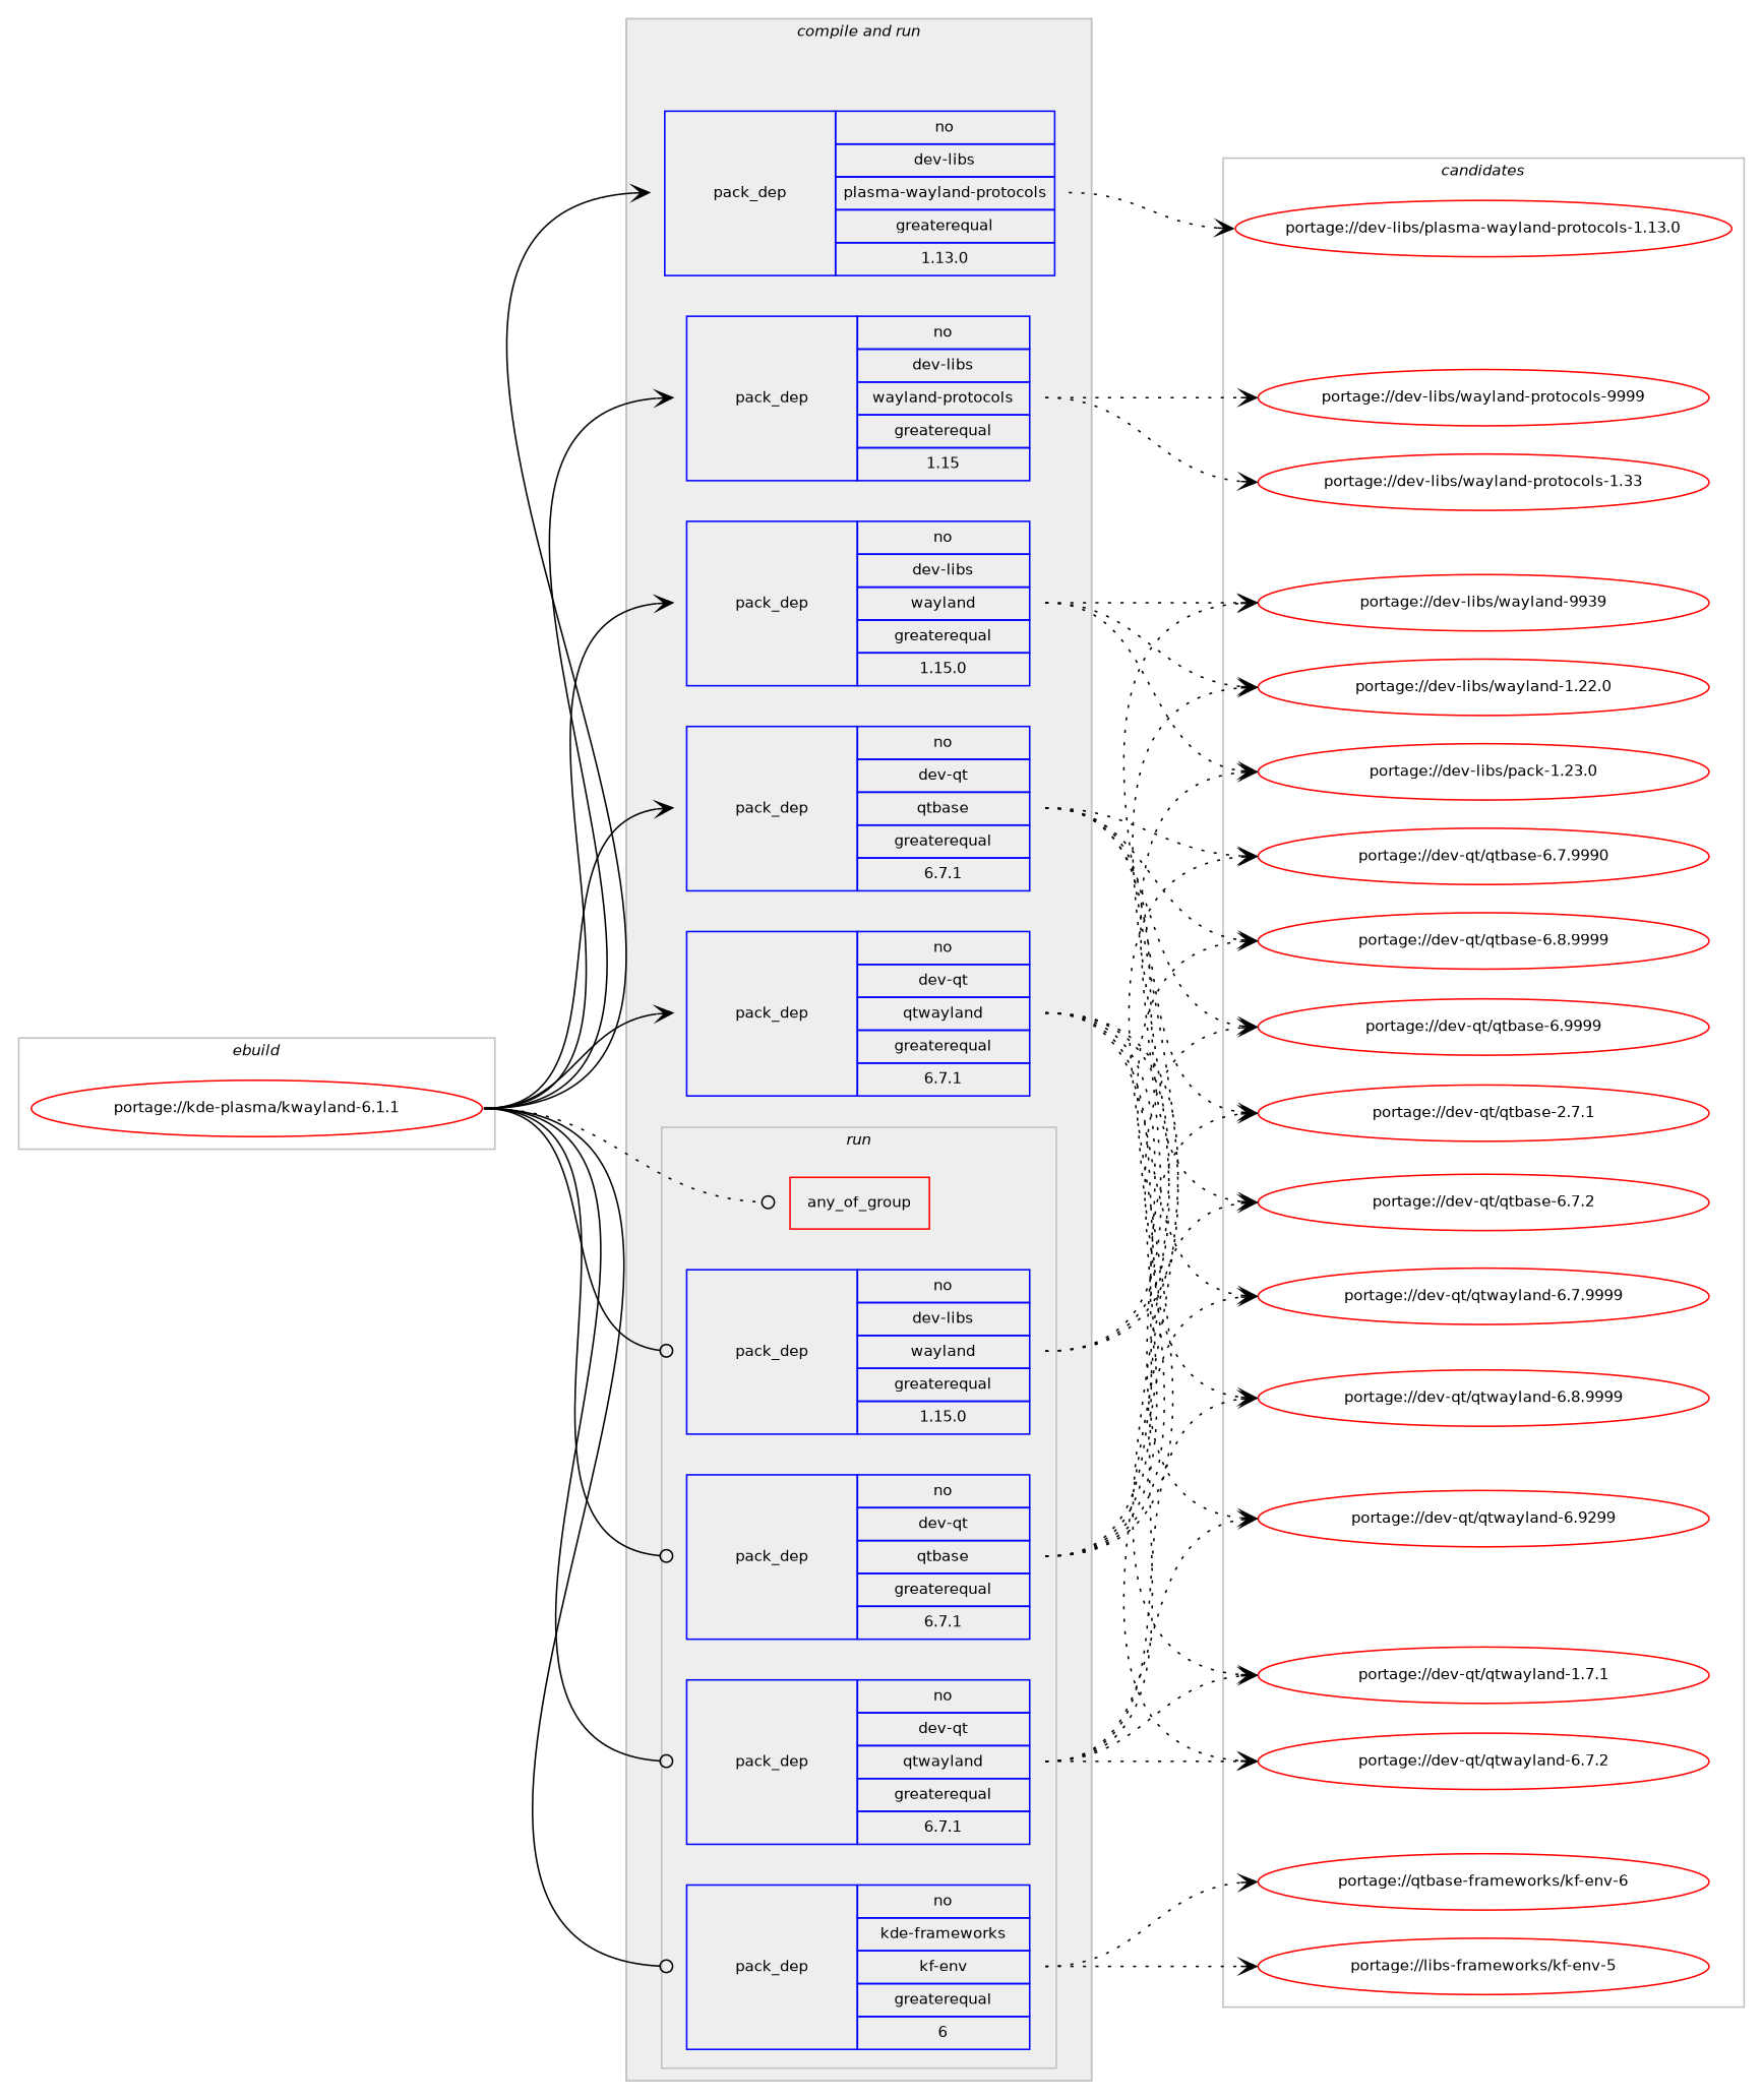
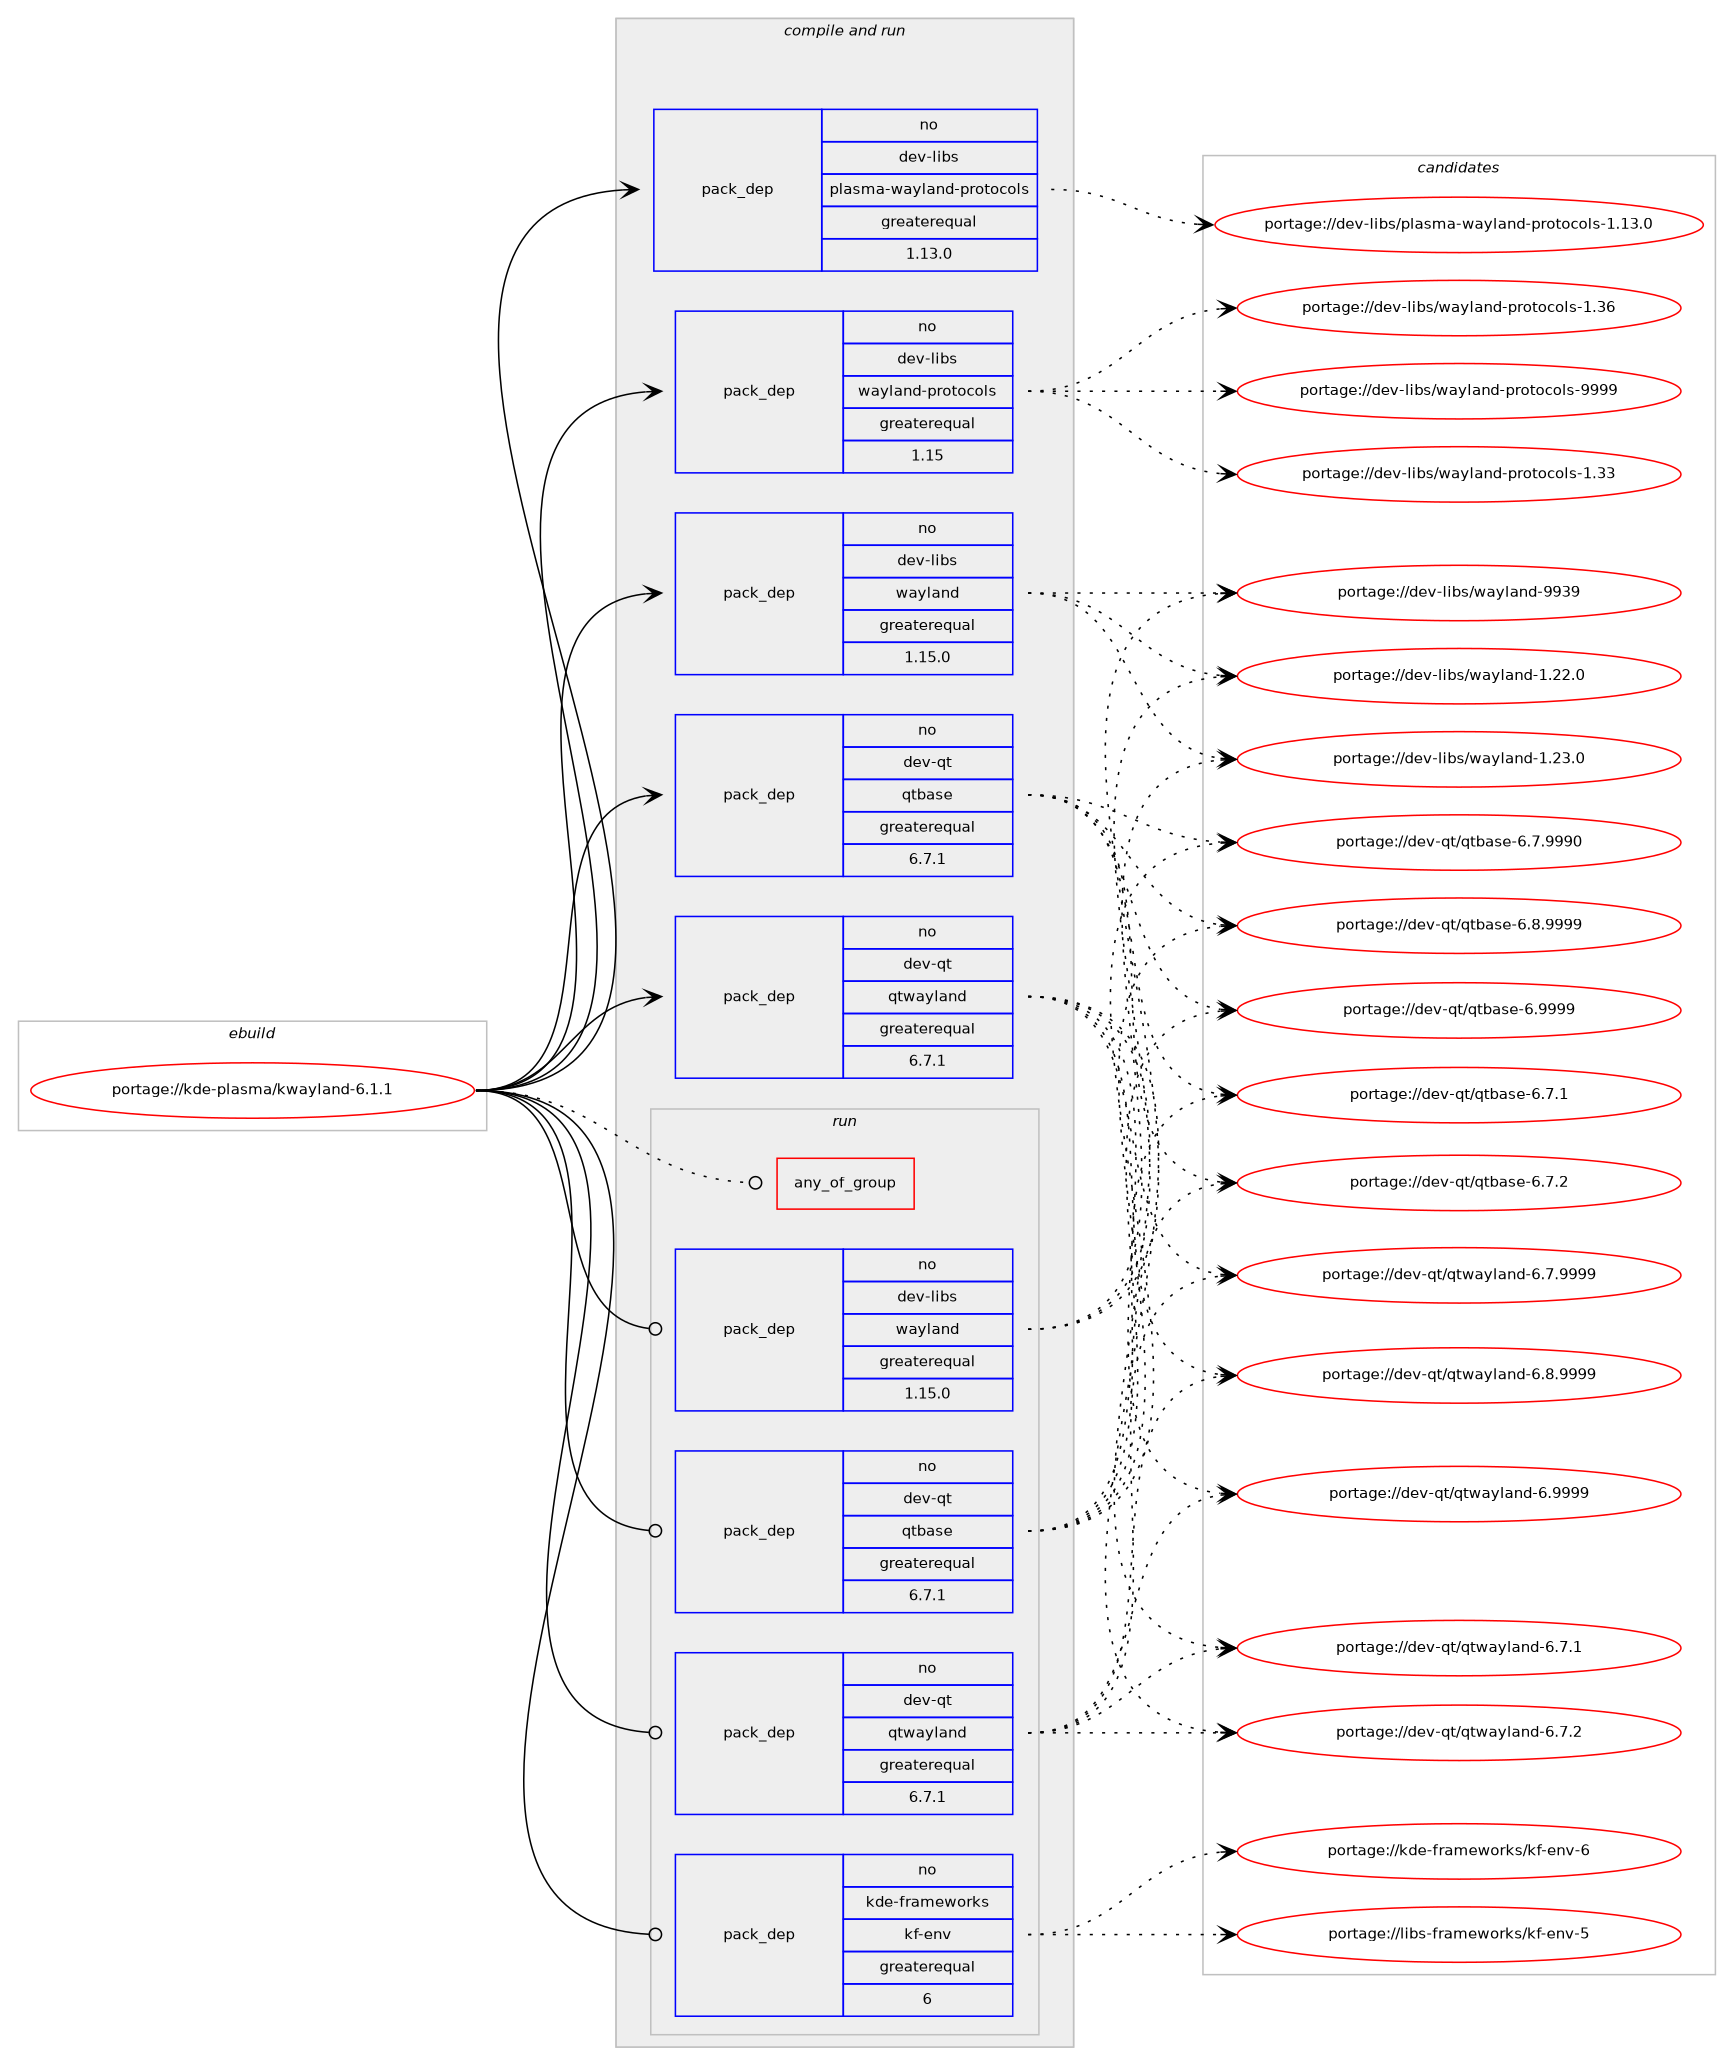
  digraph {
    compound=true
    concentrate=true
    fontname=Helvetica
    fontsize=10
    newrank=true
    rankdir=LR
    ranksep=1.5
    node [color=red fontname=Helvetica fontsize=10]
    edge [arrowhead=vee headport=w style=dotted tailport=e weight=100]
    n1 [label="portage://kde-plasma/kwayland-6.1.1" width=4]
    n2 [color=blue label=<<TABLE BORDER="0" CELLBORDER="1" CELLSPACING="0" CELLPADDING="4" WIDTH="220"><TR><TD ROWSPAN="6" CELLPADDING="30">pack_dep</TD></TR><TR><TD WIDTH="110">no</TD></TR><TR><TD>dev-libs</TD></TR><TR><TD>plasma-wayland-protocols</TD></TR><TR><TD>greaterequal</TD></TR><TR><TD>1.13.0</TD></TR></TABLE>> shape=none]
    n3 [color=blue label=<<TABLE BORDER="0" CELLBORDER="1" CELLSPACING="0" CELLPADDING="4" WIDTH="220"><TR><TD ROWSPAN="6" CELLPADDING="30">pack_dep</TD></TR><TR><TD WIDTH="110">no</TD></TR><TR><TD>dev-libs</TD></TR><TR><TD>wayland</TD></TR><TR><TD>greaterequal</TD></TR><TR><TD>1.15.0</TD></TR></TABLE>> shape=none]
    n4 [color=blue label=<<TABLE BORDER="0" CELLBORDER="1" CELLSPACING="0" CELLPADDING="4" WIDTH="220"><TR><TD ROWSPAN="6" CELLPADDING="30">pack_dep</TD></TR><TR><TD WIDTH="110">no</TD></TR><TR><TD>dev-libs</TD></TR><TR><TD>wayland-protocols</TD></TR><TR><TD>greaterequal</TD></TR><TR><TD>1.15</TD></TR></TABLE>> shape=none]
    n5 [color=blue label=<<TABLE BORDER="0" CELLBORDER="1" CELLSPACING="0" CELLPADDING="4" WIDTH="220"><TR><TD ROWSPAN="6" CELLPADDING="30">pack_dep</TD></TR><TR><TD WIDTH="110">no</TD></TR><TR><TD>dev-qt</TD></TR><TR><TD>qtbase</TD></TR><TR><TD>greaterequal</TD></TR><TR><TD>6.7.1</TD></TR></TABLE>> shape=none]
    n6 [color=blue label=<<TABLE BORDER="0" CELLBORDER="1" CELLSPACING="0" CELLPADDING="4" WIDTH="220"><TR><TD ROWSPAN="6" CELLPADDING="30">pack_dep</TD></TR><TR><TD WIDTH="110">no</TD></TR><TR><TD>dev-qt</TD></TR><TR><TD>qtwayland</TD></TR><TR><TD>greaterequal</TD></TR><TR><TD>6.7.1</TD></TR></TABLE>> shape=none]
    n7 [label=<<TABLE BORDER="0" CELLBORDER="1" CELLSPACING="0" CELLPADDING="4"><TR><TD CELLPADDING="10">any_of_group</TD></TR></TABLE>> shape=none]
    n8 [color=blue label=<<TABLE BORDER="0" CELLBORDER="1" CELLSPACING="0" CELLPADDING="4" WIDTH="220"><TR><TD ROWSPAN="6" CELLPADDING="30">pack_dep</TD></TR><TR><TD WIDTH="110">no</TD></TR><TR><TD>dev-libs</TD></TR><TR><TD>wayland</TD></TR><TR><TD>greaterequal</TD></TR><TR><TD>1.15.0</TD></TR></TABLE>> shape=none]
    n9 [color=blue label=<<TABLE BORDER="0" CELLBORDER="1" CELLSPACING="0" CELLPADDING="4" WIDTH="220"><TR><TD ROWSPAN="6" CELLPADDING="30">pack_dep</TD></TR><TR><TD WIDTH="110">no</TD></TR><TR><TD>dev-qt</TD></TR><TR><TD>qtbase</TD></TR><TR><TD>greaterequal</TD></TR><TR><TD>6.7.1</TD></TR></TABLE>> shape=none]
    n10 [color=blue label=<<TABLE BORDER="0" CELLBORDER="1" CELLSPACING="0" CELLPADDING="4" WIDTH="220"><TR><TD ROWSPAN="6" CELLPADDING="30">pack_dep</TD></TR><TR><TD WIDTH="110">no</TD></TR><TR><TD>dev-qt</TD></TR><TR><TD>qtwayland</TD></TR><TR><TD>greaterequal</TD></TR><TR><TD>6.7.1</TD></TR></TABLE>> shape=none]
    n11 [color=blue label=<<TABLE BORDER="0" CELLBORDER="1" CELLSPACING="0" CELLPADDING="4" WIDTH="220"><TR><TD ROWSPAN="6" CELLPADDING="30">pack_dep</TD></TR><TR><TD WIDTH="110">no</TD></TR><TR><TD>kde-frameworks</TD></TR><TR><TD>kf-env</TD></TR><TR><TD>greaterequal</TD></TR><TR><TD>6</TD></TR></TABLE>> shape=none]
    n12 [label="portage://dev-libs/plasma-wayland-protocols-1.13.0" width=4]
    n13 [label="portage://dev-libs/wayland-1.22.0" width=4]
-   n14 [label="portage://dev-libs/pack-1.23.0" width=4]
+   n14 [label="portage://dev-libs/wayland-1.23.0" width=4]
    n15 [label="portage://dev-libs/wayland-9939" width=4]
    n16 [label="portage://dev-libs/wayland-protocols-1.33" width=4]
+   n17 [label="portage://dev-libs/wayland-protocols-1.36" width=4]
    n18 [label="portage://dev-libs/wayland-protocols-9999" width=4]
-   n19 [label="portage://dev-qt/qtbase-2.7.1" width=4]
+   n19 [label="portage://dev-qt/qtbase-6.7.1" width=4]
    n20 [label="portage://dev-qt/qtbase-6.7.2" width=4]
    n21 [label="portage://dev-qt/qtbase-6.7.9990" width=4]
    n22 [label="portage://dev-qt/qtbase-6.8.9999" width=4]
    n23 [label="portage://dev-qt/qtbase-6.9999" width=4]
-   n24 [label="portage://dev-qt/qtwayland-1.7.1" width=4]
+   n24 [label="portage://dev-qt/qtwayland-6.7.1" width=4]
    n25 [label="portage://dev-qt/qtwayland-6.7.2" width=4]
    n26 [label="portage://dev-qt/qtwayland-6.7.9999" width=4]
    n27 [label="portage://dev-qt/qtwayland-6.8.9999" width=4]
-   n28 [label="portage://dev-qt/qtwayland-6.9299" width=4]
+   n28 [label="portage://dev-qt/qtwayland-6.9999" width=4]
    n29 [label="portage://libs-frameworks/kf-env-5" width=4]
-   n30 [label="portage://qtbase-frameworks/kf-env-6" width=4]
+   n30 [label="portage://kde-frameworks/kf-env-6" width=4]
    subgraph cluster_1 {
      color=gray
      label=<<i>ebuild</i>>
      rank=same
      n1
    }
    subgraph cluster_2 {
      color=gray
      label=<<i>dependencies</i>>
      subgraph cluster_3 {
        color=gray
        fillcolor="#eeeeee"
        label=<<i>compile</i>>
        style=filled
        subgraph sub_4 {
          color=gray
          fillcolor="#eeeeee"
          label=<<i>compile</i>>
          style=filled
          n2
        }
        subgraph sub_5 {
          color=gray
          fillcolor="#eeeeee"
          label=<<i>compile</i>>
          style=filled
          n3
        }
        subgraph sub_6 {
          color=gray
          fillcolor="#eeeeee"
          label=<<i>compile</i>>
          style=filled
          n4
        }
        subgraph sub_7 {
          color=gray
          fillcolor="#eeeeee"
          label=<<i>compile</i>>
          style=filled
          n5
        }
        subgraph sub_8 {
          color=gray
          fillcolor="#eeeeee"
          label=<<i>compile</i>>
          style=filled
          n6
        }
      }
      subgraph cluster_9 {
        color=gray
        fillcolor="#eeeeee"
        label=<<i>compile and run</i>>
        style=filled
      }
      subgraph cluster_10 {
        color=gray
        fillcolor="#eeeeee"
        label=<<i>run</i>>
        style=filled
        subgraph sub_11 {
          color=gray
          fillcolor="#eeeeee"
          label=<<i>run</i>>
          style=filled
          n7
        }
        subgraph sub_12 {
          color=gray
          fillcolor="#eeeeee"
          label=<<i>run</i>>
          style=filled
          n8
        }
        subgraph sub_13 {
          color=gray
          fillcolor="#eeeeee"
          label=<<i>run</i>>
          style=filled
          n9
        }
        subgraph sub_14 {
          color=gray
          fillcolor="#eeeeee"
          label=<<i>run</i>>
          style=filled
          n10
        }
        subgraph sub_15 {
          color=gray
          fillcolor="#eeeeee"
          label=<<i>run</i>>
          style=filled
          n11
        }
      }
    }
    subgraph cluster_16 {
      color=gray
      label=<<i>candidates</i>>
      rank=same
      subgraph sub_17 {
        color=black
        label=<<i>candidates</i>>
        nodesep=1
        rank=same
        n12
      }
      subgraph sub_18 {
        color=black
        label=<<i>candidates</i>>
        nodesep=1
        rank=same
        n13
        n14
        n15
      }
      subgraph sub_19 {
        color=black
        label=<<i>candidates</i>>
        nodesep=1
        rank=same
        n16
+       n17
        n18
      }
      subgraph sub_20 {
        color=black
        label=<<i>candidates</i>>
        nodesep=1
        rank=same
        n19
        n20
        n21
        n22
        n23
      }
      subgraph sub_21 {
        color=black
        label=<<i>candidates</i>>
        nodesep=1
        rank=same
        n24
        n25
        n26
        n27
        n28
      }
      subgraph sub_22 {
        color=black
        label=<<i>candidates</i>>
        nodesep=1
        rank=same
        n13
        n14
        n15
      }
      subgraph sub_23 {
        color=black
        label=<<i>candidates</i>>
        nodesep=1
        rank=same
        n19
        n20
        n21
        n22
        n23
      }
      subgraph sub_24 {
        color=black
        label=<<i>candidates</i>>
        nodesep=1
        rank=same
        n24
        n25
        n26
        n27
        n28
      }
      subgraph sub_25 {
        color=black
        label=<<i>candidates</i>>
        nodesep=1
        rank=same
        n29
        n30
      }
    }
    n1 -> n2 [style=solid weight=20]
    n1 -> n3 [style=solid weight=20]
    n1 -> n4 [style=solid weight=20]
    n1 -> n5 [style=solid weight=20]
    n1 -> n6 [style=solid weight=20]
    n1 -> n7 [arrowhead=odot weight=20]
    n1 -> n8 [arrowhead=odot style=solid weight=20]
    n1 -> n9 [arrowhead=odot style=solid weight=20]
    n1 -> n10 [arrowhead=odot style=solid weight=20]
    n1 -> n11 [arrowhead=odot style=solid weight=20]
    n2 -> n12
    n3 -> n13
    n3 -> n14
    n3 -> n15
    n4 -> n16
+   n4 -> n17
    n4 -> n18
    n5 -> n19
    n5 -> n20
    n5 -> n21
    n5 -> n22
    n5 -> n23
    n6 -> n24
    n6 -> n25
    n6 -> n26
    n6 -> n27
    n6 -> n28
    n8 -> n13
    n8 -> n14
    n8 -> n15
    n9 -> n19
    n9 -> n20
    n9 -> n21
    n9 -> n22
    n9 -> n23
    n10 -> n24
    n10 -> n25
    n10 -> n26
    n10 -> n27
    n10 -> n28
    n11 -> n29
    n11 -> n30
  }
